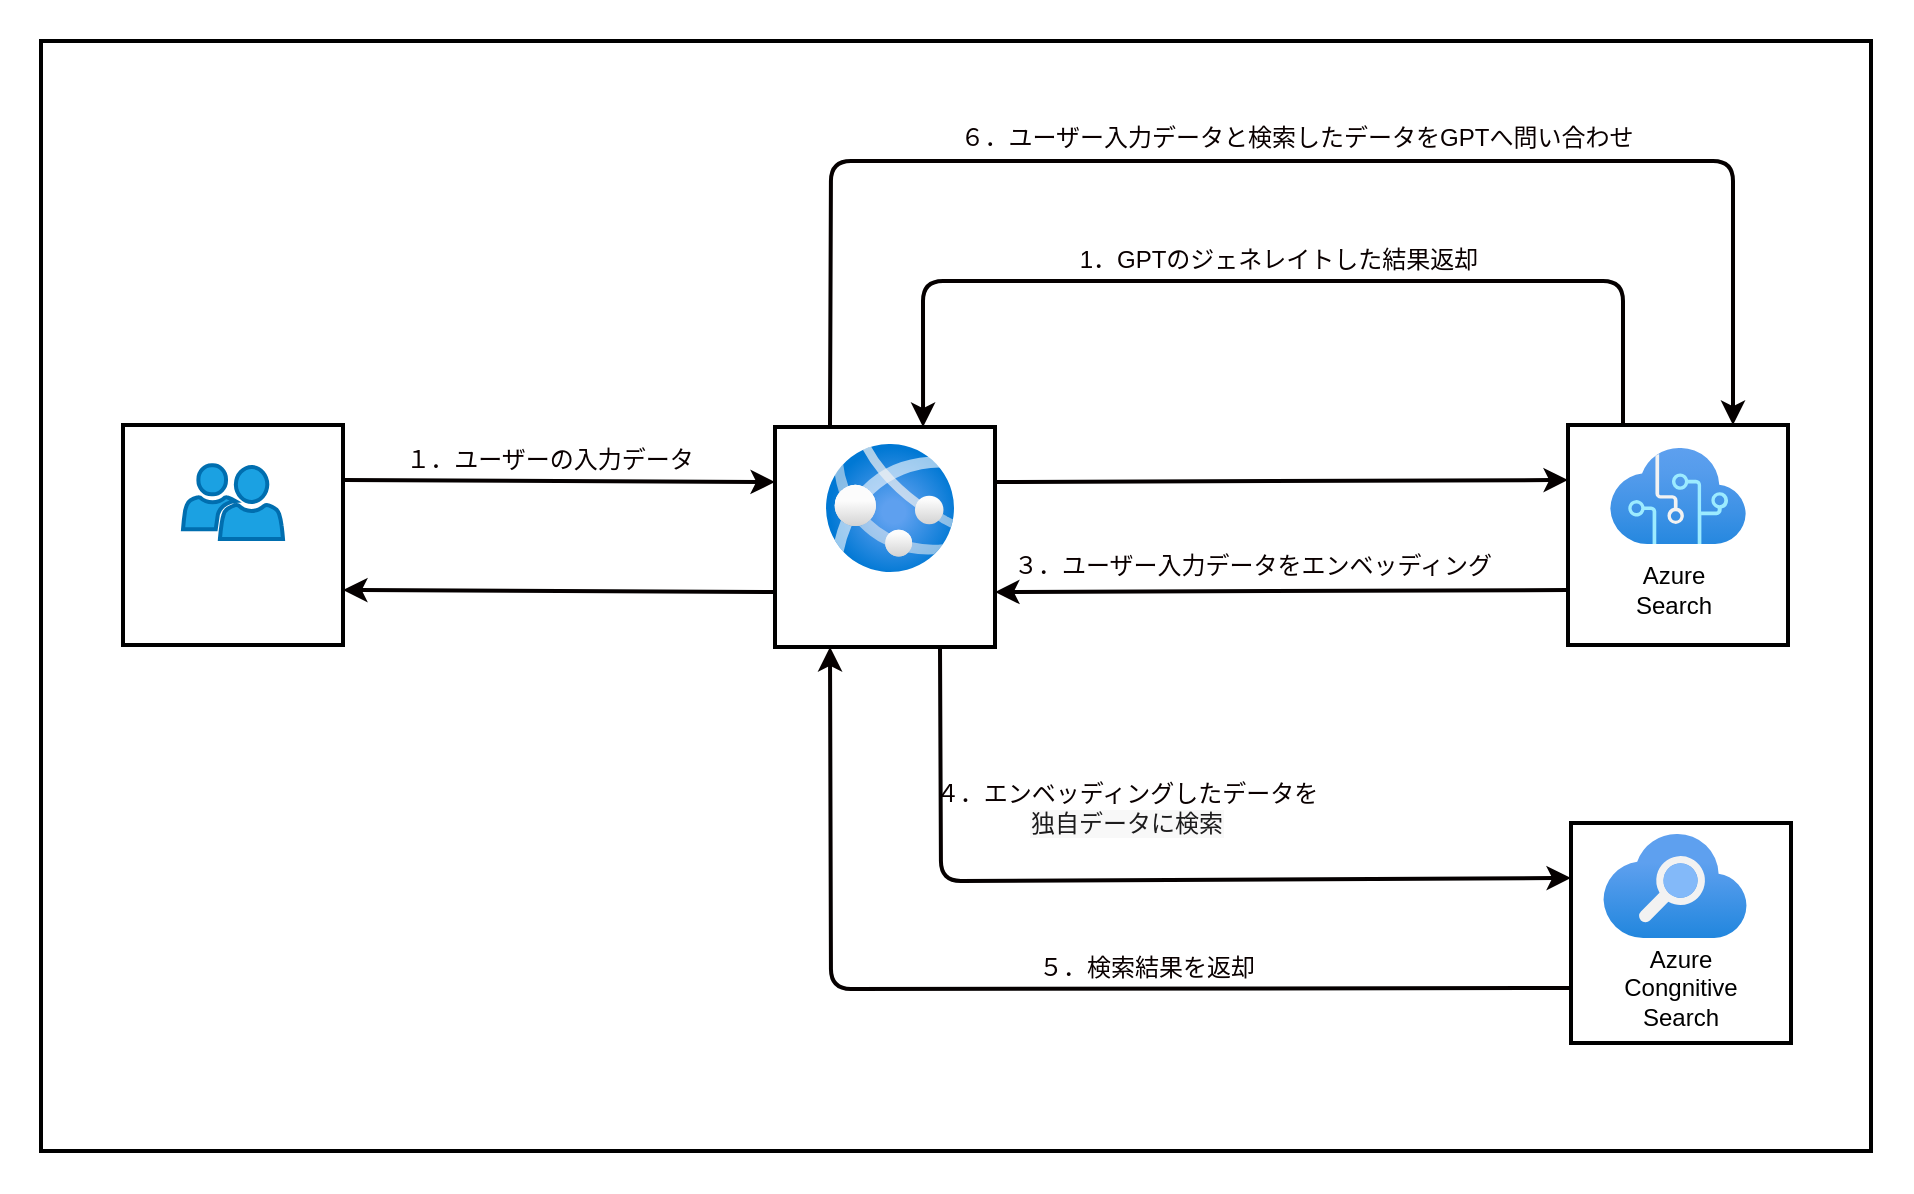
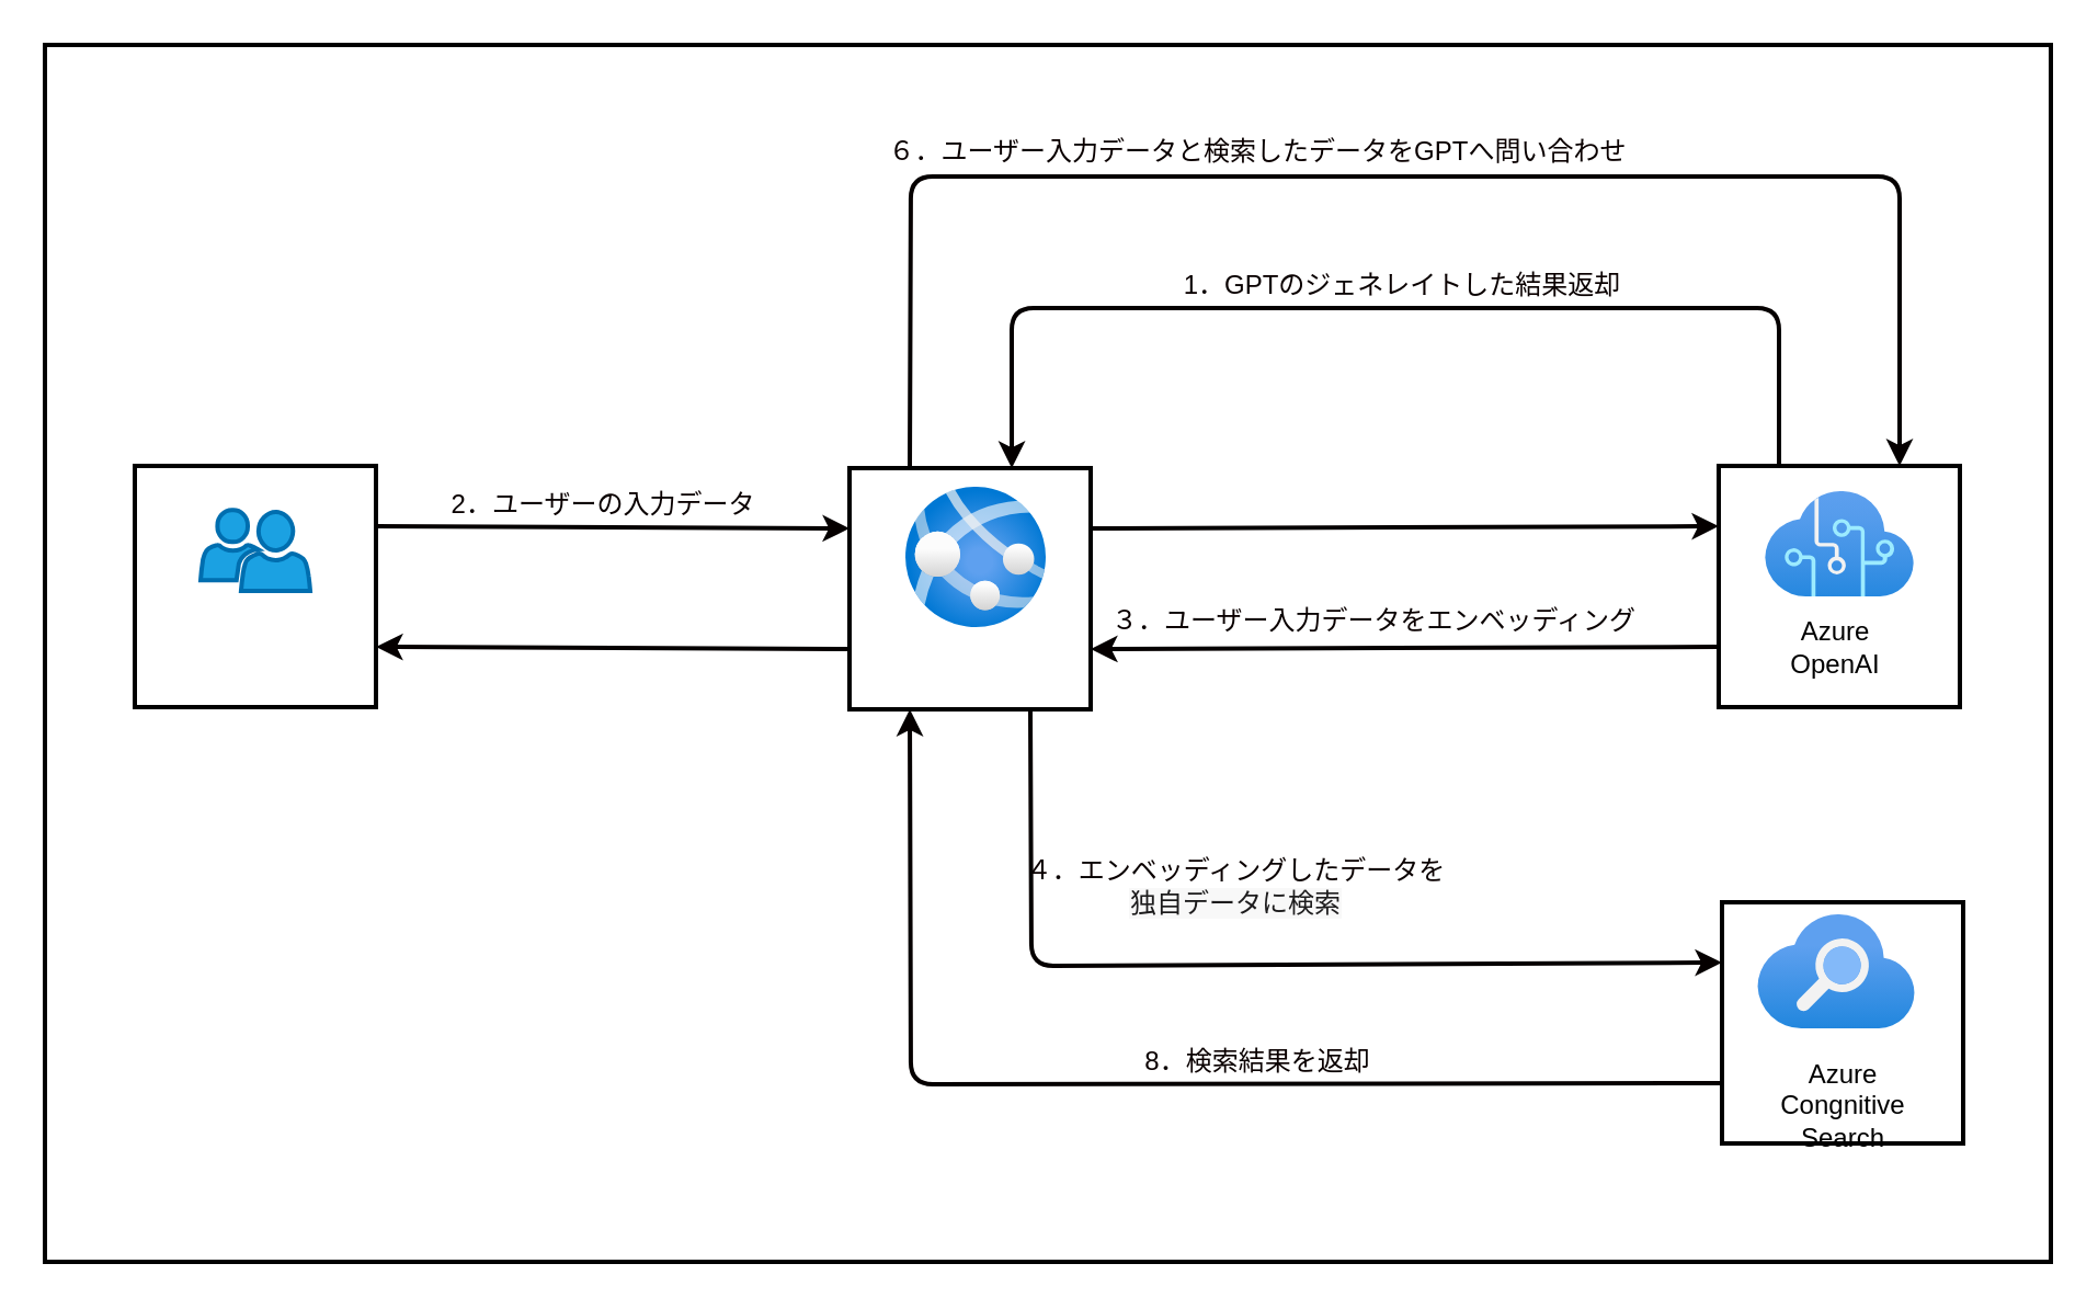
  <mxCell id="0" />
  <mxCell id="1" parent="0" />
  <mxCell id="2" style="edgeStyle=none;html=1;exitX=1;exitY=0.25;exitDx=0;exitDy=0;entryX=0;entryY=0.25;entryDx=0;entryDy=0;strokeColor=#050000;strokeWidth=2;fontSize=12;fontColor=#0a0000;movable=0;resizable=0;rotatable=0;deletable=0;editable=0;connectable=0;" edge="1" parent="1" source="3" target="23"><mxGeometry relative="1" as="geometry" /></mxCell>
  <mxCell id="3" value="" style="whiteSpace=wrap;html=1;aspect=fixed;strokeColor=#000000;fillColor=none;strokeWidth=2;movable=0;resizable=0;rotatable=0;deletable=0;editable=0;connectable=0;" vertex="1" parent="1"><mxGeometry x="61" y="212" width="110" height="110" as="geometry" /></mxCell>
  <mxCell id="4" value="" style="pointerEvents=1;shadow=0;dashed=0;html=1;strokeColor=#006EAF;labelPosition=center;verticalLabelPosition=bottom;verticalAlign=top;align=center;fillColor=#1ba1e2;shape=mxgraph.mscae.intune.user_group;strokeWidth=2;fontColor=#ffffff;movable=0;resizable=0;rotatable=0;deletable=0;editable=0;connectable=0;" vertex="1" parent="1"><mxGeometry x="91" y="232" width="50" height="37" as="geometry" /></mxCell>
  <mxCell id="5" style="edgeStyle=none;html=1;exitX=0;exitY=0.75;exitDx=0;exitDy=0;entryX=0.25;entryY=1;entryDx=0;entryDy=0;strokeColor=#050000;strokeWidth=2;fontSize=12;fontColor=#000000;movable=0;resizable=0;rotatable=0;deletable=0;editable=0;connectable=0;" edge="1" parent="1" source="6" target="23"><mxGeometry relative="1" as="geometry"><Array as="points"><mxPoint x="415" y="494" /></Array></mxGeometry></mxCell>
  <mxCell id="6" value="" style="whiteSpace=wrap;html=1;aspect=fixed;strokeColor=#000000;fillColor=none;strokeWidth=2;movable=0;resizable=0;rotatable=0;deletable=0;editable=0;connectable=0;fontColor=#000000;" vertex="1" parent="1"><mxGeometry x="785" y="411" width="110" height="110" as="geometry" /></mxCell>
- <mxCell id="7" value="&lt;font color=&quot;#000000&quot;&gt;Azure Congnitive Search&lt;/font&gt;" style="text;strokeColor=none;align=center;fillColor=none;html=1;verticalAlign=middle;whiteSpace=wrap;rounded=0;strokeWidth=2;movable=0;resizable=0;rotatable=0;deletable=0;editable=0;connectable=0;fontColor=#000000;" vertex="1" parent="1"><mxGeometry x="801.5" y="479" width="77" height="30" as="geometry" /></mxCell>
+ <mxCell id="7" value="&lt;font color=&quot;#000000&quot;&gt;Azure Congnitive Search&lt;/font&gt;" style="text;strokeColor=none;align=center;fillColor=none;html=1;verticalAlign=middle;whiteSpace=wrap;rounded=0;strokeWidth=2;movable=0;resizable=0;rotatable=0;deletable=0;editable=0;connectable=0;fontColor=#000000;" vertex="1" parent="1"><mxGeometry x="801.5" y="489" width="77" height="30" as="geometry" /></mxCell>
  <mxCell id="8" value="" style="aspect=fixed;html=1;points=[];align=center;image;fontSize=12;image=img/lib/azure2/app_services/Search_Services.svg;movable=0;resizable=0;rotatable=0;deletable=0;editable=0;connectable=0;" vertex="1" parent="1"><mxGeometry x="801.5" y="417" width="72" height="52" as="geometry" /></mxCell>
  <mxCell id="9" value="" style="aspect=fixed;html=1;points=[];align=center;image;fontSize=12;image=img/lib/azure2/ai_machine_learning/Cognitive_Services.svg;movable=0;resizable=0;rotatable=0;deletable=0;editable=0;connectable=0;" vertex="1" parent="1"><mxGeometry x="805" y="224" width="68" height="48" as="geometry" /></mxCell>
  <mxCell id="10" style="edgeStyle=none;html=1;exitX=0;exitY=0.75;exitDx=0;exitDy=0;entryX=1;entryY=0.75;entryDx=0;entryDy=0;strokeColor=#050000;strokeWidth=2;fontSize=12;fontColor=#0a0000;movable=0;resizable=0;rotatable=0;deletable=0;editable=0;connectable=0;" edge="1" parent="1" source="12" target="23"><mxGeometry relative="1" as="geometry" /></mxCell>
  <mxCell id="11" style="edgeStyle=none;html=1;exitX=0.25;exitY=0;exitDx=0;exitDy=0;entryX=0.673;entryY=0;entryDx=0;entryDy=0;entryPerimeter=0;strokeColor=#050000;strokeWidth=2;fontSize=12;fontColor=#000000;movable=0;resizable=0;rotatable=0;deletable=0;editable=0;connectable=0;" edge="1" parent="1" source="12" target="23"><mxGeometry relative="1" as="geometry"><Array as="points"><mxPoint x="811" y="140" /><mxPoint x="461" y="140" /></Array></mxGeometry></mxCell>
  <mxCell id="12" value="" style="whiteSpace=wrap;html=1;aspect=fixed;strokeColor=#000000;fillColor=none;strokeWidth=2;movable=0;resizable=0;rotatable=0;deletable=0;editable=0;connectable=0;fontColor=#000000;" vertex="1" parent="1"><mxGeometry x="783.5" y="212" width="110" height="110" as="geometry" /></mxCell>
- <mxCell id="13" value="&lt;font color=&quot;#000000&quot;&gt;Azure Search&lt;/font&gt;" style="text;strokeColor=none;align=center;fillColor=none;html=1;verticalAlign=middle;whiteSpace=wrap;rounded=0;strokeWidth=2;movable=0;resizable=0;rotatable=0;deletable=0;editable=0;connectable=0;fontColor=#000000;" vertex="1" parent="1"><mxGeometry x="807" y="280" width="60" height="30" as="geometry" /></mxCell>
- <mxCell id="14" value="&lt;div style=&quot;text-align: left;&quot;&gt;&lt;font color=&quot;#0a0000&quot;&gt;１．ユーザーの入力データ&lt;/font&gt;&lt;/div&gt;" style="text;strokeColor=none;align=center;fillColor=none;html=1;verticalAlign=middle;whiteSpace=wrap;rounded=0;strokeWidth=2;movable=0;resizable=0;rotatable=0;deletable=0;editable=0;connectable=0;" vertex="1" parent="1"><mxGeometry x="200" y="215" width="150" height="30" as="geometry" /></mxCell>
+ <mxCell id="13" value="&lt;font color=&quot;#000000&quot;&gt;Azure OpenAI&lt;/font&gt;" style="text;strokeColor=none;align=center;fillColor=none;html=1;verticalAlign=middle;whiteSpace=wrap;rounded=0;strokeWidth=2;movable=0;resizable=0;rotatable=0;deletable=0;editable=0;connectable=0;fontColor=#000000;" vertex="1" parent="1"><mxGeometry x="807" y="280" width="60" height="30" as="geometry" /></mxCell>
+ <mxCell id="14" value="&lt;div style=&quot;text-align: left;&quot;&gt;&lt;font color=&quot;#0a0000&quot;&gt;2．ユーザーの入力データ&lt;/font&gt;&lt;/div&gt;" style="text;strokeColor=none;align=center;fillColor=none;html=1;verticalAlign=middle;whiteSpace=wrap;rounded=0;strokeWidth=2;movable=0;resizable=0;rotatable=0;deletable=0;editable=0;connectable=0;" vertex="1" parent="1"><mxGeometry x="200" y="215" width="150" height="30" as="geometry" /></mxCell>
  <mxCell id="15" value="&lt;div style=&quot;text-align: left;&quot;&gt;&lt;font color=&quot;#0a0000&quot;&gt;４．&lt;span style=&quot;font-family: &amp;quot;Google Sans&amp;quot;, arial, sans-serif;&quot;&gt;エンベッディングしたデータを&lt;/span&gt;&lt;/font&gt;&lt;/div&gt;&lt;span style=&quot;color: rgb(29, 28, 29); font-family: NotoSansJP, Slack-Lato, Slack-Fractions, appleLogo, sans-serif; font-variant-ligatures: common-ligatures; text-align: left; background-color: rgb(248, 248, 248);&quot;&gt;&lt;font style=&quot;font-size: 12px;&quot;&gt;独自データに検索&lt;/font&gt;&lt;/span&gt;" style="text;strokeColor=none;align=center;fillColor=none;html=1;verticalAlign=middle;whiteSpace=wrap;rounded=0;strokeWidth=2;movable=0;resizable=0;rotatable=0;deletable=0;editable=0;connectable=0;" vertex="1" parent="1"><mxGeometry x="436" y="389" width="255" height="30" as="geometry" /></mxCell>
  <mxCell id="16" value="" style="endArrow=classic;html=1;strokeColor=#050000;strokeWidth=2;fontSize=12;fontColor=#0a0000;exitX=1;exitY=0.25;exitDx=0;exitDy=0;entryX=0;entryY=0.25;entryDx=0;entryDy=0;movable=0;resizable=0;rotatable=0;deletable=0;editable=0;connectable=0;" edge="1" parent="1" source="23" target="12"><mxGeometry width="50" height="50" relative="1" as="geometry"><mxPoint x="935" y="340" as="sourcePoint" /><mxPoint x="845" y="238" as="targetPoint" /><Array as="points" /></mxGeometry></mxCell>
- <mxCell id="17" value="&lt;div style=&quot;text-align: left;&quot;&gt;&lt;font color=&quot;#0a0000&quot;&gt;５．検索結果を返却&lt;/font&gt;&lt;/div&gt;" style="text;strokeColor=none;align=center;fillColor=none;html=1;verticalAlign=middle;whiteSpace=wrap;rounded=0;strokeWidth=2;movable=0;resizable=0;rotatable=0;deletable=0;editable=0;connectable=0;" vertex="1" parent="1"><mxGeometry x="515" y="469" width="117" height="30" as="geometry" /></mxCell>
+ <mxCell id="17" value="&lt;div style=&quot;text-align: left;&quot;&gt;&lt;font color=&quot;#0a0000&quot;&gt;8．検索結果を返却&lt;/font&gt;&lt;/div&gt;" style="text;strokeColor=none;align=center;fillColor=none;html=1;verticalAlign=middle;whiteSpace=wrap;rounded=0;strokeWidth=2;movable=0;resizable=0;rotatable=0;deletable=0;editable=0;connectable=0;" vertex="1" parent="1"><mxGeometry x="515" y="469" width="117" height="30" as="geometry" /></mxCell>
  <mxCell id="18" value="&lt;div style=&quot;text-align: left;&quot;&gt;&lt;font color=&quot;#0a0000&quot;&gt;３．&lt;span style=&quot;font-family: &amp;quot;Google Sans&amp;quot;, arial, sans-serif;&quot;&gt;ユーザー入力データをエンベッディング&lt;/span&gt;&lt;/font&gt;&lt;/div&gt;" style="text;strokeColor=none;align=center;fillColor=none;html=1;verticalAlign=middle;whiteSpace=wrap;rounded=0;strokeWidth=2;movable=0;resizable=0;rotatable=0;deletable=0;editable=0;connectable=0;" vertex="1" parent="1"><mxGeometry x="499" y="268" width="255" height="30" as="geometry" /></mxCell>
  <mxCell id="19" value="" style="aspect=fixed;html=1;points=[];align=center;image;fontSize=12;image=img/lib/azure2/app_services/App_Services.svg;strokeColor=#000000;strokeWidth=2;fontColor=#000000;fillColor=none;movable=0;resizable=0;rotatable=0;deletable=0;editable=0;connectable=0;" vertex="1" parent="1"><mxGeometry x="413" y="222" width="64" height="64" as="geometry" /></mxCell>
  <mxCell id="20" style="edgeStyle=none;html=1;exitX=0;exitY=0.75;exitDx=0;exitDy=0;entryX=1;entryY=0.75;entryDx=0;entryDy=0;strokeColor=#050000;strokeWidth=2;fontSize=12;fontColor=#0a0000;movable=0;resizable=0;rotatable=0;deletable=0;editable=0;connectable=0;" edge="1" parent="1" source="23" target="3"><mxGeometry relative="1" as="geometry" /></mxCell>
  <mxCell id="21" style="edgeStyle=none;html=1;exitX=0.75;exitY=1;exitDx=0;exitDy=0;entryX=0;entryY=0.25;entryDx=0;entryDy=0;strokeColor=#050000;strokeWidth=2;fontSize=12;fontColor=#000000;movable=0;resizable=0;rotatable=0;deletable=0;editable=0;connectable=0;" edge="1" parent="1" source="23" target="6"><mxGeometry relative="1" as="geometry"><Array as="points"><mxPoint x="470" y="440" /></Array></mxGeometry></mxCell>
  <mxCell id="22" style="edgeStyle=none;html=1;exitX=0.25;exitY=0;exitDx=0;exitDy=0;entryX=0.75;entryY=0;entryDx=0;entryDy=0;strokeColor=#050000;strokeWidth=2;fontSize=12;fontColor=#000000;movable=0;resizable=0;rotatable=0;deletable=0;editable=0;connectable=0;" edge="1" parent="1" source="23" target="12"><mxGeometry relative="1" as="geometry"><Array as="points"><mxPoint x="415" y="80" /><mxPoint x="866" y="80" /></Array></mxGeometry></mxCell>
  <mxCell id="23" value="" style="whiteSpace=wrap;html=1;aspect=fixed;strokeColor=#000000;fillColor=none;strokeWidth=2;movable=0;resizable=0;rotatable=0;deletable=0;editable=0;connectable=0;fontColor=#000000;" vertex="1" parent="1"><mxGeometry x="387" y="213" width="110" height="110" as="geometry" /></mxCell>
- <mxCell id="24" value="&lt;div style=&quot;text-align: left;&quot;&gt;&lt;font color=&quot;#0a0000&quot;&gt;６．&lt;font face=&quot;Google Sans, arial, sans-serif&quot;&gt;ユーザー入力データと検索したデータをGPTへ問い合わせ&lt;/font&gt;&lt;/font&gt;&lt;/div&gt;" style="text;strokeColor=none;align=center;fillColor=none;html=1;verticalAlign=middle;whiteSpace=wrap;rounded=0;strokeWidth=2;movable=0;resizable=0;rotatable=0;deletable=0;editable=0;connectable=0;" vertex="1" parent="1"><mxGeometry x="468" y="54" width="361" height="30" as="geometry" /></mxCell>
+ <mxCell id="24" value="&lt;div style=&quot;text-align: left;&quot;&gt;&lt;font color=&quot;#0a0000&quot;&gt;６．&lt;font face=&quot;Google Sans, arial, sans-serif&quot;&gt;ユーザー入力データと検索したデータをGPTへ問い合わせ&lt;/font&gt;&lt;/font&gt;&lt;/div&gt;" style="text;strokeColor=none;align=center;fillColor=none;html=1;verticalAlign=middle;whiteSpace=wrap;rounded=0;strokeWidth=2;movable=0;resizable=0;rotatable=0;deletable=0;editable=0;connectable=0;" vertex="1" parent="1"><mxGeometry x="393" y="54" width="361" height="30" as="geometry" /></mxCell>
  <mxCell id="25" value="&lt;div style=&quot;text-align: left;&quot;&gt;&lt;font color=&quot;#0a0000&quot;&gt;1．&lt;font face=&quot;Google Sans, arial, sans-serif&quot;&gt;GPTの&lt;/font&gt;&lt;/font&gt;&lt;span style=&quot;color: rgb(10, 0, 0); font-family: &amp;quot;Google Sans&amp;quot;, arial, sans-serif; background-color: initial;&quot;&gt;ジェネレイトした結果返却&lt;/span&gt;&lt;/div&gt;" style="text;strokeColor=none;align=center;fillColor=none;html=1;verticalAlign=middle;whiteSpace=wrap;rounded=0;strokeWidth=2;movable=0;resizable=0;rotatable=0;deletable=0;editable=0;connectable=0;" vertex="1" parent="1"><mxGeometry x="459" y="115" width="361" height="30" as="geometry" /></mxCell>
  <mxCell id="26" value="" style="rounded=0;whiteSpace=wrap;html=1;labelBackgroundColor=none;fontSize=12;fontColor=#000000;fillColor=none;strokeWidth=2;strokeColor=#000000;movable=1;resizable=1;rotatable=1;deletable=1;editable=1;connectable=1;" vertex="1" parent="1"><mxGeometry x="20" y="20" width="915" height="555" as="geometry" /></mxCell>
